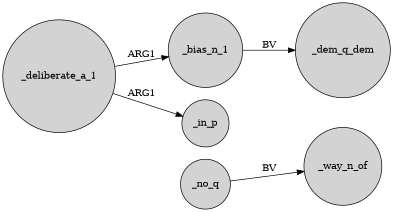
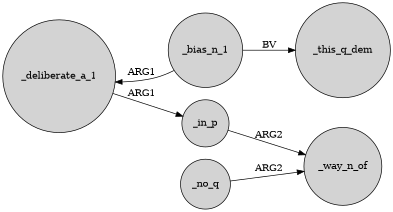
  digraph {
    rankdir=LR
    node [shape=circle style=filled]
    _deliberate_a_1
    _bias_n_1
    _in_p
-   _this_q_dem [label=_dem_q_dem]
+   _this_q_dem
    _no_q
    _way_n_of
-   _deliberate_a_1 -> _bias_n_1 [label=ARG1]
+   _bias_n_1 -> _deliberate_a_1 [label=ARG1]
    _deliberate_a_1 -> _in_p [label=ARG1]
    _bias_n_1 -> _this_q_dem [label=BV]
-   _no_q -> _way_n_of [label=BV]
+   _in_p -> _way_n_of [label=ARG2]
+   _no_q -> _way_n_of [label=ARG2]
  }
